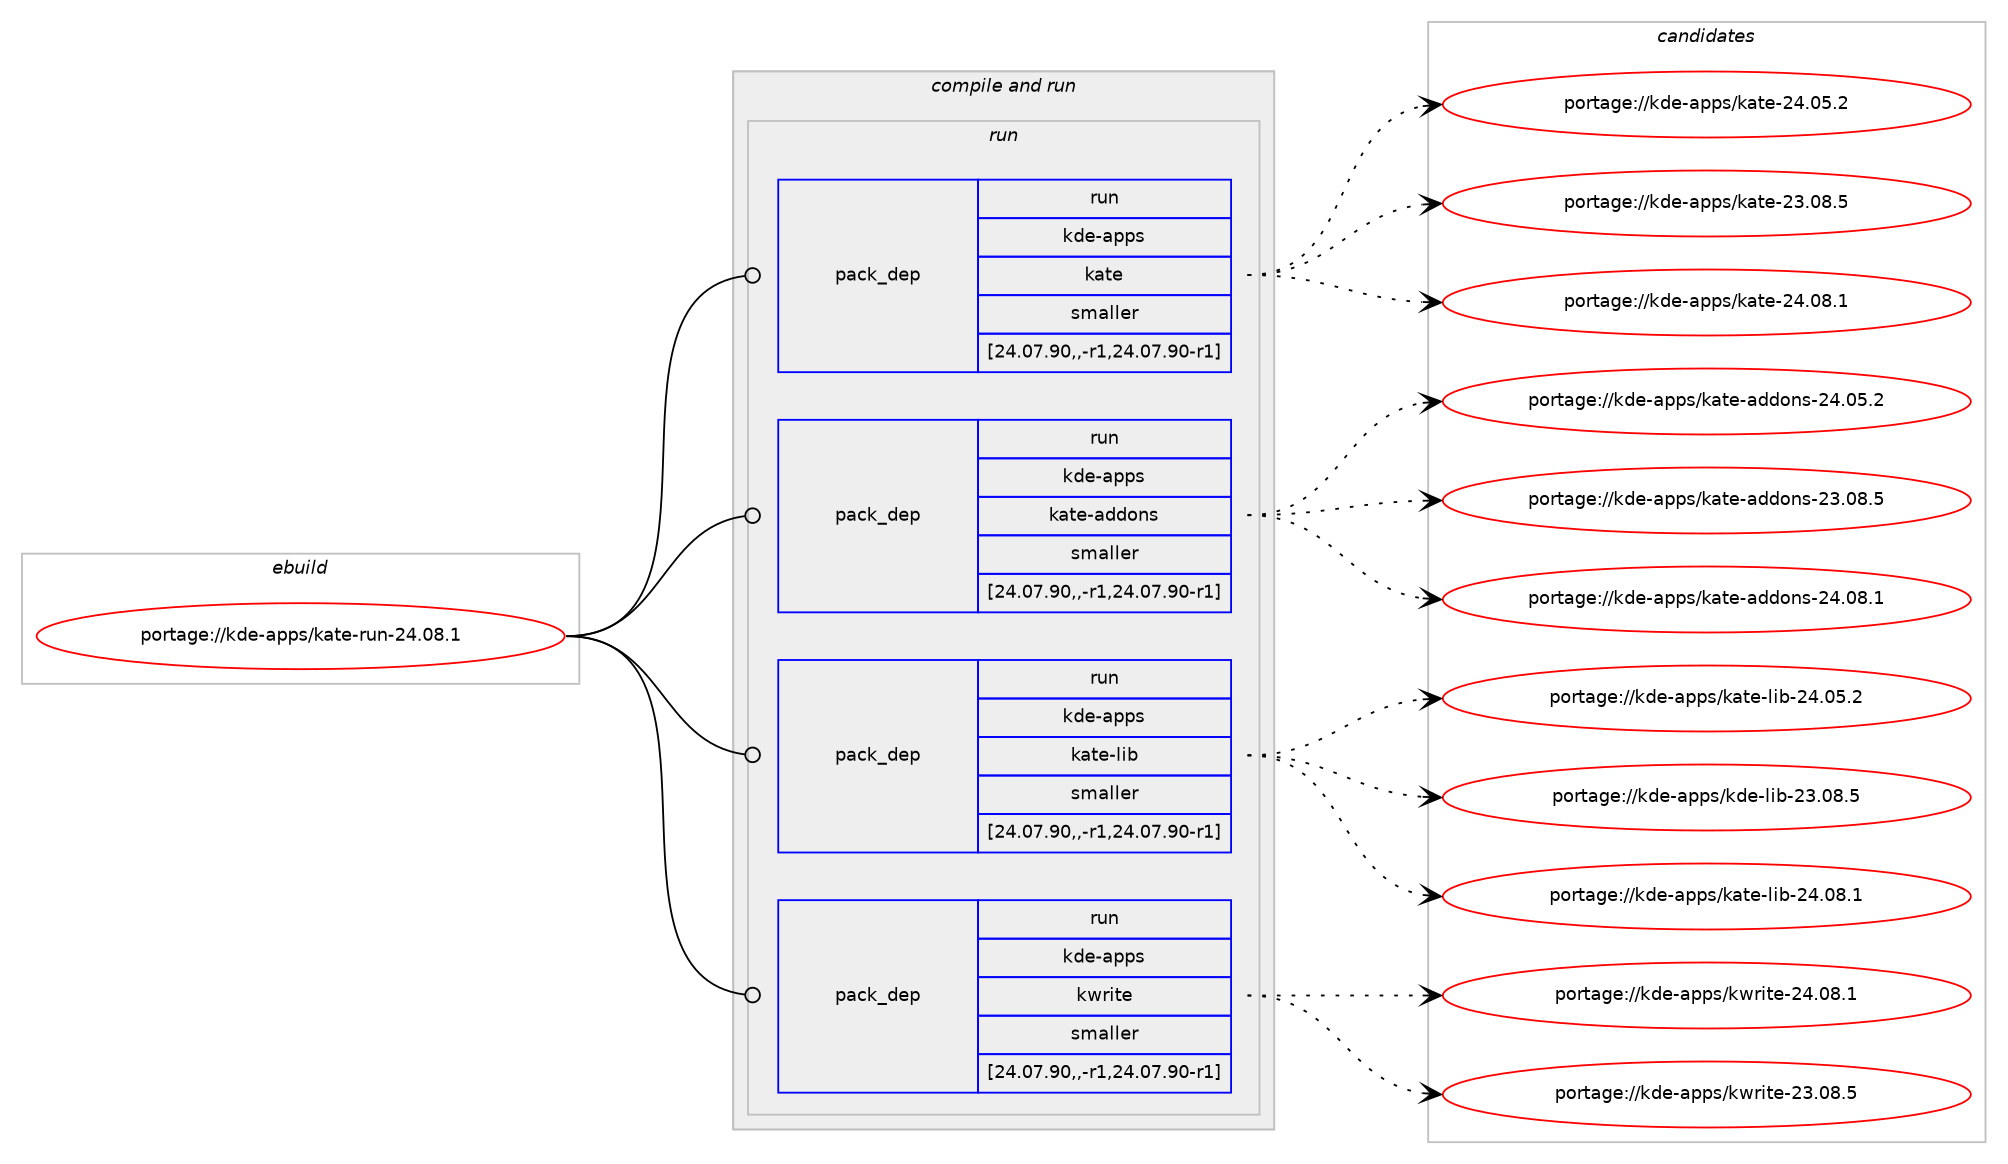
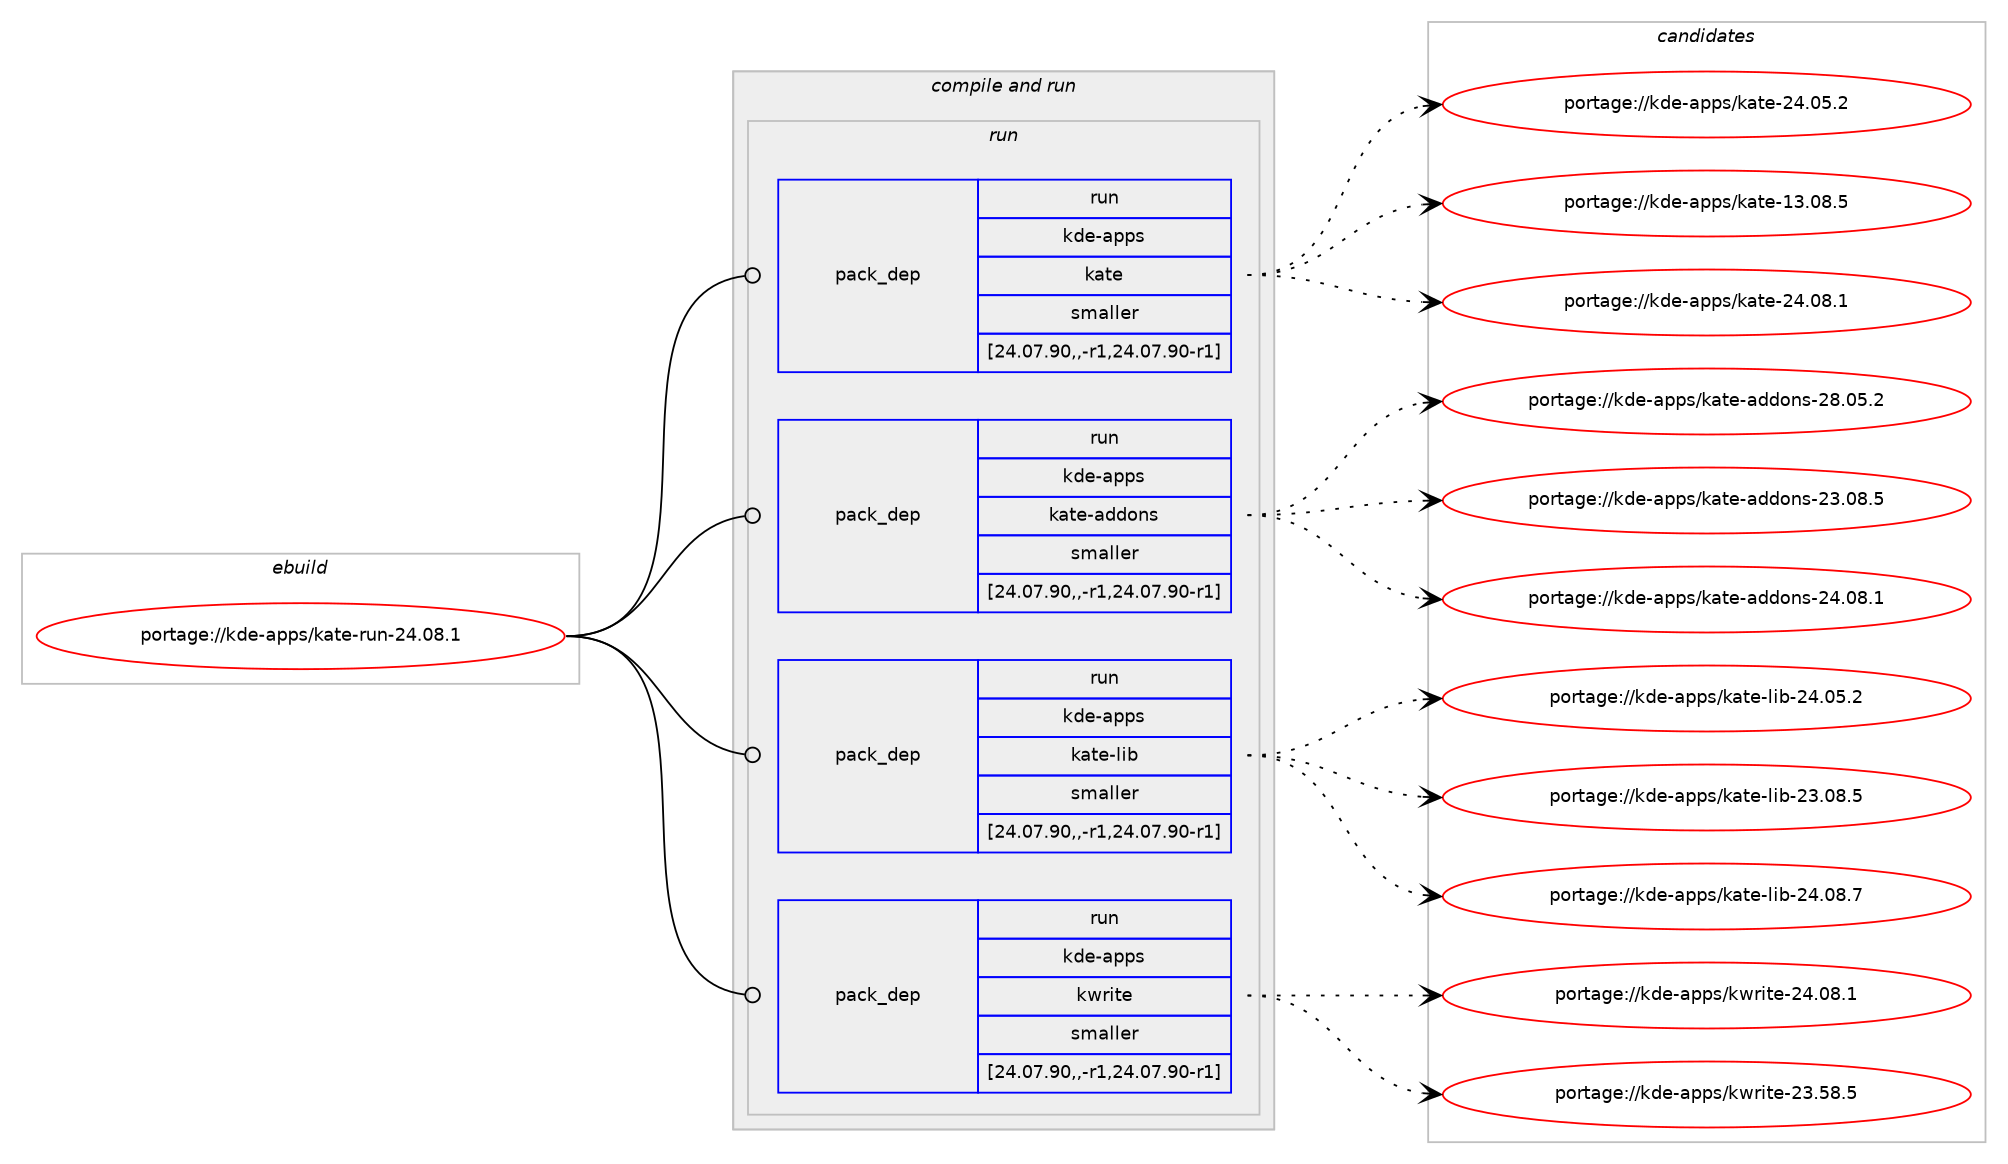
  digraph {
    compound=true
    concentrate=true
    fontname=Helvetica
    fontsize=10
    newrank=true
    rankdir=LR
    ranksep=1.5
    node [color=red fontname=Helvetica fontsize=10]
    edge [arrowhead=vee headport=w style=dotted tailport=e weight=100]
    n1 [label="portage://kde-apps/kate-run-24.08.1" width=4]
    n2 [color=blue label=<<TABLE BORDER="0" CELLBORDER="1" CELLSPACING="0" CELLPADDING="4" WIDTH="220"><TR><TD ROWSPAN="6" CELLPADDING="30">pack_dep</TD></TR><TR><TD WIDTH="110">run</TD></TR><TR><TD>kde-apps</TD></TR><TR><TD>kate</TD></TR><TR><TD>smaller</TD></TR><TR><TD>[24.07.90,,-r1,24.07.90-r1]</TD></TR></TABLE>> shape=none]
    n3 [color=blue label=<<TABLE BORDER="0" CELLBORDER="1" CELLSPACING="0" CELLPADDING="4" WIDTH="220"><TR><TD ROWSPAN="6" CELLPADDING="30">pack_dep</TD></TR><TR><TD WIDTH="110">run</TD></TR><TR><TD>kde-apps</TD></TR><TR><TD>kate-addons</TD></TR><TR><TD>smaller</TD></TR><TR><TD>[24.07.90,,-r1,24.07.90-r1]</TD></TR></TABLE>> shape=none]
    n4 [color=blue label=<<TABLE BORDER="0" CELLBORDER="1" CELLSPACING="0" CELLPADDING="4" WIDTH="220"><TR><TD ROWSPAN="6" CELLPADDING="30">pack_dep</TD></TR><TR><TD WIDTH="110">run</TD></TR><TR><TD>kde-apps</TD></TR><TR><TD>kate-lib</TD></TR><TR><TD>smaller</TD></TR><TR><TD>[24.07.90,,-r1,24.07.90-r1]</TD></TR></TABLE>> shape=none]
    n5 [color=blue label=<<TABLE BORDER="0" CELLBORDER="1" CELLSPACING="0" CELLPADDING="4" WIDTH="220"><TR><TD ROWSPAN="6" CELLPADDING="30">pack_dep</TD></TR><TR><TD WIDTH="110">run</TD></TR><TR><TD>kde-apps</TD></TR><TR><TD>kwrite</TD></TR><TR><TD>smaller</TD></TR><TR><TD>[24.07.90,,-r1,24.07.90-r1]</TD></TR></TABLE>> shape=none]
    n6 [label="portage://kde-apps/kate-24.08.1" width=4]
    n7 [label="portage://kde-apps/kate-24.05.2" width=4]
-   n8 [label="portage://kde-apps/kate-23.08.5" width=4]
+   n8 [label="portage://kde-apps/kate-13.08.5" width=4]
    n9 [label="portage://kde-apps/kate-addons-24.08.1" width=4]
-   n10 [label="portage://kde-apps/kate-addons-24.05.2" width=4]
+   n10 [label="portage://kde-apps/kate-addons-28.05.2" width=4]
    n11 [label="portage://kde-apps/kate-addons-23.08.5" width=4]
    n12 [label="portage://kde-apps/kwrite-24.08.1" width=4]
-   n13 [label="portage://kde-apps/kwrite-23.08.5" width=4]
-   n14 [label="portage://kde-apps/kate-lib-24.08.1" width=4]
+   n13 [label="portage://kde-apps/kwrite-23.58.5" width=4]
+   n14 [label="portage://kde-apps/kate-lib-24.08.7" width=4]
    n15 [label="portage://kde-apps/kate-lib-24.05.2" width=4]
-   n16 [label="portage://kde-apps/kde-lib-23.08.5" width=4]
+   n16 [label="portage://kde-apps/kate-lib-23.08.5" width=4]
    subgraph cluster_1 {
      color=gray
      label=<<i>ebuild</i>>
      n1
    }
    subgraph cluster_2 {
      color=gray
      label=<<i>dependencies</i>>
      subgraph cluster_3 {
        color=gray
        fillcolor="#eeeeee"
        label=<<i>compile</i>>
        style=filled
      }
      subgraph cluster_4 {
        color=gray
        fillcolor="#eeeeee"
        label=<<i>compile and run</i>>
        style=filled
      }
      subgraph cluster_5 {
        color=gray
        fillcolor="#eeeeee"
        label=<<i>run</i>>
        style=filled
        subgraph sub_6 {
          color=gray
          fillcolor="#eeeeee"
          label=<<i>run</i>>
          style=filled
          n2
        }
        subgraph sub_7 {
          color=gray
          fillcolor="#eeeeee"
          label=<<i>run</i>>
          style=filled
          n3
        }
        subgraph sub_8 {
          color=gray
          fillcolor="#eeeeee"
          label=<<i>run</i>>
          style=filled
          n4
        }
        subgraph sub_9 {
          color=gray
          fillcolor="#eeeeee"
          label=<<i>run</i>>
          style=filled
          n5
        }
      }
    }
    subgraph cluster_10 {
      color=gray
      label=<<i>candidates</i>>
      rank=same
      subgraph sub_11 {
        color=black
        label=<<i>candidates</i>>
        nodesep=1
        rank=same
        n6
        n7
        n8
      }
      subgraph sub_12 {
        color=black
        label=<<i>candidates</i>>
        nodesep=1
        rank=same
        n9
        n10
        n11
      }
      subgraph sub_13 {
        color=black
        label=<<i>candidates</i>>
        nodesep=1
        rank=same
        n12
        n13
      }
      subgraph sub_14 {
        color=black
        label=<<i>candidates</i>>
        nodesep=1
        rank=same
        n14
        n15
        n16
      }
    }
    n1 -> n2 [arrowhead=odot style=solid weight=20]
    n1 -> n3 [arrowhead=odot style=solid weight=20]
    n1 -> n4 [arrowhead=odot style=solid weight=20]
    n1 -> n5 [arrowhead=odot style=solid weight=20]
    n2 -> n6
    n2 -> n7
    n2 -> n8
    n3 -> n9
    n3 -> n10
    n3 -> n11
    n4 -> n14
    n4 -> n15
    n4 -> n16
    n5 -> n12
    n5 -> n13
  }
